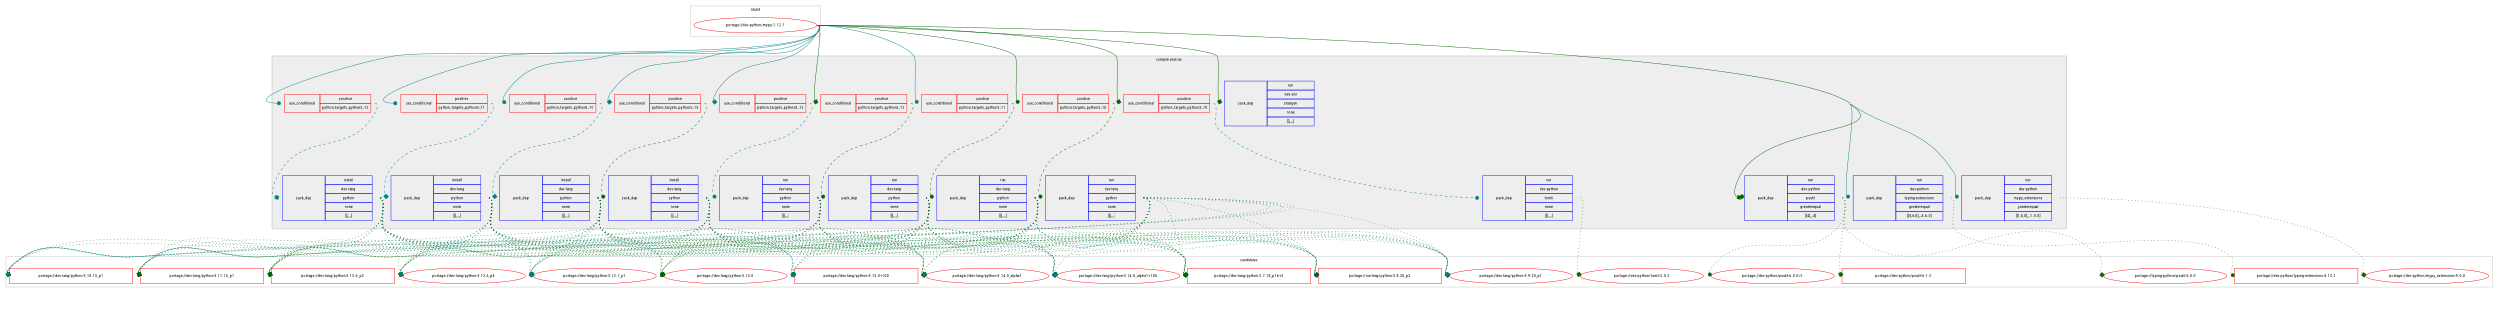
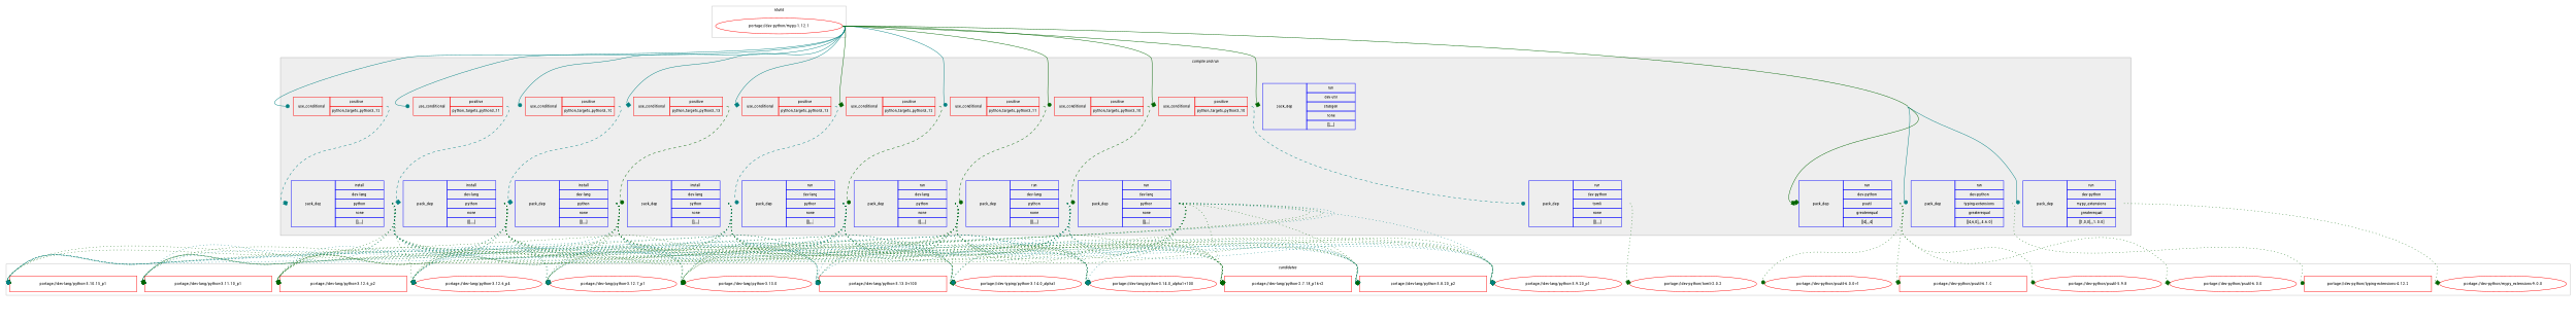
  digraph {
    compound=true
    concentrate=true
    fontname="Roboto Condensed"
    fontsize=10
    newrank=true
    rankdir=TB
    ranksep=1.5
    node [color=red fontname="Roboto Condensed" fontsize=10 shape=none]
    edge [arrowhead=box color=darkgreen fontname="Roboto Condensed" headport=w style=dotted tailport=e weight=100]
    n1 [label="portage://dev-python/mypy-1.12.1" shape=ellipse width=4]
    n2 [color=blue label=<<TABLE BORDER="0" CELLBORDER="1" CELLSPACING="0" CELLPADDING="4" WIDTH="220"><TR><TD ROWSPAN="6" CELLPADDING="30">pack_dep</TD></TR><TR><TD WIDTH="110">install</TD></TR><TR><TD>dev-lang</TD></TR><TR><TD>python</TD></TR><TR><TD>none</TD></TR><TR><TD>[[],,,,]</TD></TR></TABLE>>]
    n3 [label=<<TABLE BORDER="0" CELLBORDER="1" CELLSPACING="0" CELLPADDING="4"><TR><TD ROWSPAN="3" CELLPADDING="10">use_conditional</TD></TR><TR><TD>positive</TD></TR><TR><TD>python_targets_python3_10</TD></TR></TABLE>>]
    n4 [color=blue label=<<TABLE BORDER="0" CELLBORDER="1" CELLSPACING="0" CELLPADDING="4" WIDTH="220"><TR><TD ROWSPAN="6" CELLPADDING="30">pack_dep</TD></TR><TR><TD WIDTH="110">install</TD></TR><TR><TD>dev-lang</TD></TR><TR><TD>python</TD></TR><TR><TD>none</TD></TR><TR><TD>[[],,,,]</TD></TR></TABLE>>]
    n5 [label=<<TABLE BORDER="0" CELLBORDER="1" CELLSPACING="0" CELLPADDING="4"><TR><TD ROWSPAN="3" CELLPADDING="10">use_conditional</TD></TR><TR><TD>positive</TD></TR><TR><TD>python_targets_python3_11</TD></TR></TABLE>>]
    n6 [color=blue label=<<TABLE BORDER="0" CELLBORDER="1" CELLSPACING="0" CELLPADDING="4" WIDTH="220"><TR><TD ROWSPAN="6" CELLPADDING="30">pack_dep</TD></TR><TR><TD WIDTH="110">install</TD></TR><TR><TD>dev-lang</TD></TR><TR><TD>python</TD></TR><TR><TD>none</TD></TR><TR><TD>[[],,,,]</TD></TR></TABLE>>]
    n7 [label=<<TABLE BORDER="0" CELLBORDER="1" CELLSPACING="0" CELLPADDING="4"><TR><TD ROWSPAN="3" CELLPADDING="10">use_conditional</TD></TR><TR><TD>positive</TD></TR><TR><TD>python_targets_python3_12</TD></TR></TABLE>>]
    n8 [color=blue label=<<TABLE BORDER="0" CELLBORDER="1" CELLSPACING="0" CELLPADDING="4" WIDTH="220"><TR><TD ROWSPAN="6" CELLPADDING="30">pack_dep</TD></TR><TR><TD WIDTH="110">install</TD></TR><TR><TD>dev-lang</TD></TR><TR><TD>python</TD></TR><TR><TD>none</TD></TR><TR><TD>[[],,,,]</TD></TR></TABLE>>]
    n9 [label=<<TABLE BORDER="0" CELLBORDER="1" CELLSPACING="0" CELLPADDING="4"><TR><TD ROWSPAN="3" CELLPADDING="10">use_conditional</TD></TR><TR><TD>positive</TD></TR><TR><TD>python_targets_python3_13</TD></TR></TABLE>>]
    n10 [color=blue label=<<TABLE BORDER="0" CELLBORDER="1" CELLSPACING="0" CELLPADDING="4" WIDTH="220"><TR><TD ROWSPAN="6" CELLPADDING="30">pack_dep</TD></TR><TR><TD WIDTH="110">run</TD></TR><TR><TD>dev-lang</TD></TR><TR><TD>python</TD></TR><TR><TD>none</TD></TR><TR><TD>[[],,,,]</TD></TR></TABLE>>]
    n11 [label=<<TABLE BORDER="0" CELLBORDER="1" CELLSPACING="0" CELLPADDING="4"><TR><TD ROWSPAN="3" CELLPADDING="10">use_conditional</TD></TR><TR><TD>positive</TD></TR><TR><TD>python_targets_python3_10</TD></TR></TABLE>>]
    n12 [color=blue label=<<TABLE BORDER="0" CELLBORDER="1" CELLSPACING="0" CELLPADDING="4" WIDTH="220"><TR><TD ROWSPAN="6" CELLPADDING="30">pack_dep</TD></TR><TR><TD WIDTH="110">run</TD></TR><TR><TD>dev-python</TD></TR><TR><TD>tomli</TD></TR><TR><TD>none</TD></TR><TR><TD>[[],,,,]</TD></TR></TABLE>>]
    n13 [label=<<TABLE BORDER="0" CELLBORDER="1" CELLSPACING="0" CELLPADDING="4"><TR><TD ROWSPAN="3" CELLPADDING="10">use_conditional</TD></TR><TR><TD>positive</TD></TR><TR><TD>python_targets_python3_10</TD></TR></TABLE>>]
    n14 [color=blue label=<<TABLE BORDER="0" CELLBORDER="1" CELLSPACING="0" CELLPADDING="4" WIDTH="220"><TR><TD ROWSPAN="6" CELLPADDING="30">pack_dep</TD></TR><TR><TD WIDTH="110">run</TD></TR><TR><TD>dev-lang</TD></TR><TR><TD>python</TD></TR><TR><TD>none</TD></TR><TR><TD>[[],,,,]</TD></TR></TABLE>>]
    n15 [label=<<TABLE BORDER="0" CELLBORDER="1" CELLSPACING="0" CELLPADDING="4"><TR><TD ROWSPAN="3" CELLPADDING="10">use_conditional</TD></TR><TR><TD>positive</TD></TR><TR><TD>python_targets_python3_11</TD></TR></TABLE>>]
    n16 [color=blue label=<<TABLE BORDER="0" CELLBORDER="1" CELLSPACING="0" CELLPADDING="4" WIDTH="220"><TR><TD ROWSPAN="6" CELLPADDING="30">pack_dep</TD></TR><TR><TD WIDTH="110">run</TD></TR><TR><TD>dev-lang</TD></TR><TR><TD>python</TD></TR><TR><TD>none</TD></TR><TR><TD>[[],,,,]</TD></TR></TABLE>>]
    n17 [label=<<TABLE BORDER="0" CELLBORDER="1" CELLSPACING="0" CELLPADDING="4"><TR><TD ROWSPAN="3" CELLPADDING="10">use_conditional</TD></TR><TR><TD>positive</TD></TR><TR><TD>python_targets_python3_12</TD></TR></TABLE>>]
    n18 [color=blue label=<<TABLE BORDER="0" CELLBORDER="1" CELLSPACING="0" CELLPADDING="4" WIDTH="220"><TR><TD ROWSPAN="6" CELLPADDING="30">pack_dep</TD></TR><TR><TD WIDTH="110">run</TD></TR><TR><TD>dev-lang</TD></TR><TR><TD>python</TD></TR><TR><TD>none</TD></TR><TR><TD>[[],,,,]</TD></TR></TABLE>>]
    n19 [label=<<TABLE BORDER="0" CELLBORDER="1" CELLSPACING="0" CELLPADDING="4"><TR><TD ROWSPAN="3" CELLPADDING="10">use_conditional</TD></TR><TR><TD>positive</TD></TR><TR><TD>python_targets_python3_13</TD></TR></TABLE>>]
    n20 [color=blue label=<<TABLE BORDER="0" CELLBORDER="1" CELLSPACING="0" CELLPADDING="4" WIDTH="220"><TR><TD ROWSPAN="6" CELLPADDING="30">pack_dep</TD></TR><TR><TD WIDTH="110">run</TD></TR><TR><TD>dev-python</TD></TR><TR><TD>mypy_extensions</TD></TR><TR><TD>greaterequal</TD></TR><TR><TD>[[1,0,0],,,1.0.0]</TD></TR></TABLE>>]
    n21 [color=blue label=<<TABLE BORDER="0" CELLBORDER="1" CELLSPACING="0" CELLPADDING="4" WIDTH="220"><TR><TD ROWSPAN="6" CELLPADDING="30">pack_dep</TD></TR><TR><TD WIDTH="110">run</TD></TR><TR><TD>dev-python</TD></TR><TR><TD>psutil</TD></TR><TR><TD>greaterequal</TD></TR><TR><TD>[[4],,,4]</TD></TR></TABLE>>]
    n22 [color=blue label=<<TABLE BORDER="0" CELLBORDER="1" CELLSPACING="0" CELLPADDING="4" WIDTH="220"><TR><TD ROWSPAN="6" CELLPADDING="30">pack_dep</TD></TR><TR><TD WIDTH="110">run</TD></TR><TR><TD>dev-python</TD></TR><TR><TD>typing-extensions</TD></TR><TR><TD>greaterequal</TD></TR><TR><TD>[[4,6,0],,,4.6.0]</TD></TR></TABLE>>]
    n23 [color=blue label=<<TABLE BORDER="0" CELLBORDER="1" CELLSPACING="0" CELLPADDING="4" WIDTH="220"><TR><TD ROWSPAN="6" CELLPADDING="30">pack_dep</TD></TR><TR><TD WIDTH="110">run</TD></TR><TR><TD>dev-util</TD></TR><TR><TD>stubgen</TD></TR><TR><TD>none</TD></TR><TR><TD>[[],,,,]</TD></TR></TABLE>>]
    n24 [label="portage://dev-lang/python-3.14.0_alpha1-r100" shape=ellipse width=4]
-   n25 [label="portage://dev-lang/python-3.14.0_alpha1" shape=ellipse width=4]
+   n25 [label="portage://dev-typing/python-3.14.0_alpha1" shape=ellipse width=4]
    n26 [label="portage://dev-lang/python-3.13.0-r100" shape=box width=4]
    n27 [label="portage://dev-lang/python-3.13.0" shape=ellipse width=4]
    n28 [label="portage://dev-lang/python-3.12.7_p1" shape=ellipse width=4]
    n29 [label="portage://dev-lang/python-3.12.6_p4" shape=ellipse width=4]
    n30 [label="portage://dev-lang/python-3.12.6_p2" shape=box width=4]
    n31 [label="portage://dev-lang/python-3.11.10_p1" shape=box width=4]
    n32 [label="portage://dev-lang/python-3.10.15_p1" shape=box width=4]
    n33 [label="portage://dev-lang/python-3.9.20_p1" shape=ellipse width=4]
-   n34 [label="portage://run-lang/python-3.8.20_p2" shape=box width=4]
+   n34 [label="portage://dev-lang/python-3.8.20_p2" shape=box width=4]
    n35 [label="portage://dev-lang/python-2.7.18_p16-r2" shape=box width=4]
    n36 [label="portage://dev-python/tomli-2.0.2" shape=ellipse width=4]
    n37 [label="portage://dev-python/mypy_extensions-9.0.0" shape=ellipse width=4]
    n38 [label="portage://dev-python/psutil-6.1.0" shape=box width=4]
    n39 [label="portage://dev-python/psutil-6.0.0-r1" shape=ellipse width=4]
-   n40 [label="portage://typing-python/psutil-6.0.0" shape=ellipse width=4]
+   n40 [label="portage://dev-python/psutil-6.0.0" shape=ellipse width=4]
+   n41 [label="portage://dev-python/psutil-5.9.8" shape=ellipse width=4]
    n42 [label="portage://dev-python/typing-extensions-4.12.2" shape=box width=4]
    subgraph cluster_1 {
      color=gray
      label=<<i>ebuild</i>>
      n1
    }
    subgraph cluster_2 {
      color=gray
      label=<<i>dependencies</i>>
      subgraph cluster_3 {
        color=gray
        fillcolor="#eeeeee"
        label=<<i>compile</i>>
        style=filled
        subgraph sub_4 {
          color=gray
          fillcolor="#eeeeee"
          label=<<i>compile</i>>
          style=filled
          n3
          subgraph sub_5 {
            color=gray
            fillcolor="#eeeeee"
            label=<<i>compile</i>>
            style=filled
            n2
          }
        }
        subgraph sub_6 {
          color=gray
          fillcolor="#eeeeee"
          label=<<i>compile</i>>
          style=filled
          n5
          subgraph sub_7 {
            color=gray
            fillcolor="#eeeeee"
            label=<<i>compile</i>>
            style=filled
            n4
          }
        }
        subgraph sub_8 {
          color=gray
          fillcolor="#eeeeee"
          label=<<i>compile</i>>
          style=filled
          n7
          subgraph sub_9 {
            color=gray
            fillcolor="#eeeeee"
            label=<<i>compile</i>>
            style=filled
            n6
          }
        }
        subgraph sub_10 {
          color=gray
          fillcolor="#eeeeee"
          label=<<i>compile</i>>
          style=filled
          n9
          subgraph sub_11 {
            color=gray
            fillcolor="#eeeeee"
            label=<<i>compile</i>>
            style=filled
            n8
          }
        }
      }
      subgraph cluster_12 {
        color=gray
        fillcolor="#eeeeee"
        label=<<i>run</i>>
        style=filled
        subgraph sub_13 {
          color=gray
          fillcolor="#eeeeee"
          label=<<i>run</i>>
          style=filled
          n11
          subgraph sub_14 {
            color=gray
            fillcolor="#eeeeee"
            label=<<i>run</i>>
            style=filled
            n10
          }
        }
        subgraph sub_15 {
          color=gray
          fillcolor="#eeeeee"
          label=<<i>run</i>>
          style=filled
          n13
          subgraph sub_16 {
            color=gray
            fillcolor="#eeeeee"
            label=<<i>run</i>>
            style=filled
            n12
          }
        }
        subgraph sub_17 {
          color=gray
          fillcolor="#eeeeee"
          label=<<i>run</i>>
          style=filled
          n15
          subgraph sub_18 {
            color=gray
            fillcolor="#eeeeee"
            label=<<i>run</i>>
            style=filled
            n14
          }
        }
        subgraph sub_19 {
          color=gray
          fillcolor="#eeeeee"
          label=<<i>run</i>>
          style=filled
          n17
          subgraph sub_20 {
            color=gray
            fillcolor="#eeeeee"
            label=<<i>run</i>>
            style=filled
            n16
          }
        }
        subgraph sub_21 {
          color=gray
          fillcolor="#eeeeee"
          label=<<i>run</i>>
          style=filled
          n19
          subgraph sub_22 {
            color=gray
            fillcolor="#eeeeee"
            label=<<i>run</i>>
            style=filled
            n18
          }
        }
        subgraph sub_23 {
          color=gray
          fillcolor="#eeeeee"
          label=<<i>run</i>>
          style=filled
          n20
        }
        subgraph sub_24 {
          color=gray
          fillcolor="#eeeeee"
          label=<<i>run</i>>
          style=filled
          n21
        }
        subgraph sub_25 {
          color=gray
          fillcolor="#eeeeee"
          label=<<i>run</i>>
          style=filled
          n22
        }
        subgraph sub_26 {
          color=gray
          fillcolor="#eeeeee"
          label=<<i>run</i>>
          style=filled
          n23
        }
      }
      subgraph cluster_27 {
        color=gray
        fillcolor="#eeeeee"
        label=<<i>compile and run</i>>
        style=filled
      }
    }
    subgraph cluster_28 {
      color=gray
      label=<<i>candidates</i>>
      rank=same
      subgraph sub_29 {
        color=black
        label=<<i>candidates</i>>
        nodesep=1
        rank=same
        n37
      }
      subgraph sub_30 {
        color=black
        label=<<i>candidates</i>>
        nodesep=1
        rank=same
        n24
        n25
        n26
        n27
        n28
        n29
        n30
        n31
        n32
        n33
        n34
        n35
      }
      subgraph sub_31 {
        color=black
        label=<<i>candidates</i>>
        nodesep=1
        rank=same
        n24
        n25
        n26
        n27
        n28
        n29
        n30
        n31
        n32
        n33
        n34
        n35
      }
      subgraph sub_32 {
        color=black
        label=<<i>candidates</i>>
        nodesep=1
        rank=same
        n24
        n25
        n26
        n27
        n28
        n29
        n30
        n31
        n32
        n33
        n34
        n35
      }
      subgraph sub_33 {
        color=black
        label=<<i>candidates</i>>
        nodesep=1
        rank=same
        n24
        n25
        n26
        n27
        n28
        n29
        n30
        n31
        n32
        n33
        n34
        n35
      }
      subgraph sub_34 {
        color=black
        label=<<i>candidates</i>>
        nodesep=1
        rank=same
        n24
        n25
        n26
        n27
        n28
        n29
        n30
        n31
        n32
        n33
        n34
        n35
      }
      subgraph sub_35 {
        color=black
        label=<<i>candidates</i>>
        nodesep=1
        rank=same
        n36
      }
      subgraph sub_36 {
        color=black
        label=<<i>candidates</i>>
        nodesep=1
        rank=same
        n24
        n25
        n26
        n27
        n28
        n29
        n30
        n31
        n32
        n33
        n34
        n35
      }
      subgraph sub_37 {
        color=black
        label=<<i>candidates</i>>
        nodesep=1
        rank=same
        n24
        n25
        n26
        n27
        n28
        n29
        n30
        n31
        n32
        n33
        n34
        n35
      }
      subgraph sub_38 {
        color=black
        label=<<i>candidates</i>>
        nodesep=1
        rank=same
        n24
        n25
        n26
        n27
        n28
        n29
        n30
        n31
        n32
        n33
        n34
        n35
      }
      subgraph sub_39 {
        color=black
        label=<<i>candidates</i>>
        nodesep=1
        rank=same
        n38
        n39
        n40
+       n41
      }
      subgraph sub_40 {
        color=black
        label=<<i>candidates</i>>
        nodesep=1
        rank=same
        n42
      }
      subgraph sub_41 {
        color=black
        label=<<i>candidates</i>>
        nodesep=1
        rank=same
      }
    }
    n1 -> n3 [arrowhead=dot color=teal style=solid weight=20]
    n1 -> n5 [arrowhead=dot color=teal style=solid weight=20]
    n1 -> n7 [arrowhead=dot color=teal style=solid weight=20]
    n1 -> n9 [color=teal style=solid weight=20]
    n1 -> n11 [arrowhead=dot style=solid weight=20]
    n1 -> n13 [style=solid weight=20]
    n1 -> n15 [arrowhead=dot color=teal style=solid weight=20]
    n1 -> n17 [style=solid weight=20]
    n1 -> n19 [color=teal style=solid weight=20]
    n1 -> n20 [arrowhead=dot color=teal style=solid weight=20]
    n1 -> n21 [style=solid weight=20]
    n1 -> n22 [arrowhead=dot color=teal style=solid weight=20]
    n1 -> n23 [style=solid weight=20]
    n2 -> n24 [color=teal]
    n2 -> n25 [color=teal]
    n2 -> n26 [arrowhead=dot color=teal]
    n2 -> n27 [arrowhead=dot]
    n2 -> n28 [arrowhead=dot]
    n2 -> n29
    n2 -> n30 [arrowhead=dot]
    n2 -> n31
    n2 -> n32 [color=teal]
    n2 -> n33
    n2 -> n34
    n2 -> n35 [arrowhead=dot]
    n3 -> n2 [color=teal style=dashed weight=20]
    n4 -> n24 [arrowhead=dot color=teal]
    n4 -> n25
    n4 -> n26 [arrowhead=dot color=teal]
    n4 -> n27 [arrowhead=dot color=teal]
    n4 -> n28 [arrowhead=dot]
    n4 -> n29 [arrowhead=dot]
    n4 -> n30 [arrowhead=dot color=teal]
    n4 -> n31 [color=teal]
    n4 -> n32
    n4 -> n33
    n4 -> n34 [arrowhead=dot]
    n4 -> n35
    n5 -> n4 [color=teal style=dashed weight=20]
    n6 -> n24
    n6 -> n25
    n6 -> n26 [color=teal]
    n6 -> n27 [arrowhead=dot]
    n6 -> n28 [color=teal]
    n6 -> n29
    n6 -> n30 [arrowhead=dot]
    n6 -> n31 [color=teal]
    n6 -> n32
    n6 -> n33
    n6 -> n34 [arrowhead=dot color=teal]
    n6 -> n35 [arrowhead=dot color=teal]
    n7 -> n6 [color=teal style=dashed weight=20]
    n8 -> n24
    n8 -> n25
    n8 -> n26 [arrowhead=dot]
    n8 -> n27 [arrowhead=dot color=teal]
    n8 -> n28 [color=teal]
    n8 -> n29 [arrowhead=dot color=teal]
    n8 -> n30 [arrowhead=dot]
    n8 -> n31 [color=teal]
    n8 -> n32
    n8 -> n33 [color=teal]
    n8 -> n34 [color=teal]
    n8 -> n35
    n9 -> n8 [arrowhead=dot style=dashed weight=20]
    n10 -> n24 [color=teal]
    n10 -> n25
    n10 -> n26 [color=teal]
    n10 -> n27
    n10 -> n28 [arrowhead=dot]
    n10 -> n29
    n10 -> n30
    n10 -> n31
    n10 -> n32 [arrowhead=dot color=teal]
    n10 -> n33 [color=teal]
    n10 -> n34 [arrowhead=dot]
    n10 -> n35 [arrowhead=dot]
    n11 -> n10 [arrowhead=dot style=dashed weight=20]
    n12 -> n36
    n13 -> n12 [arrowhead=dot color=teal style=dashed weight=20]
    n14 -> n24 [color=teal]
    n14 -> n25 [arrowhead=dot color=teal]
    n14 -> n26 [arrowhead=dot color=teal]
    n14 -> n27
    n14 -> n28
    n14 -> n29 [color=teal]
    n14 -> n30
    n14 -> n31 [arrowhead=dot color=teal]
    n14 -> n32 [arrowhead=dot color=teal]
    n14 -> n33 [color=teal]
    n14 -> n34 [arrowhead=dot color=teal]
    n14 -> n35 [arrowhead=dot]
    n15 -> n14 [arrowhead=dot style=dashed weight=20]
    n16 -> n24 [arrowhead=dot]
    n16 -> n25 [arrowhead=dot]
    n16 -> n26 [arrowhead=dot]
    n16 -> n27 [arrowhead=dot]
    n16 -> n28 [arrowhead=dot]
    n16 -> n29
    n16 -> n30 [arrowhead=dot]
    n16 -> n31 [arrowhead=dot]
    n16 -> n32 [arrowhead=dot color=teal]
    n16 -> n33
    n16 -> n34 [color=teal]
    n16 -> n35 [arrowhead=dot]
    n17 -> n16 [arrowhead=dot style=dashed weight=20]
    n18 -> n24 [color=teal]
    n18 -> n25 [arrowhead=dot color=teal]
    n18 -> n26 [arrowhead=dot color=teal]
    n18 -> n27 [arrowhead=dot]
    n18 -> n28 [color=teal]
    n18 -> n29 [color=teal]
    n18 -> n30
    n18 -> n31
    n18 -> n32 [arrowhead=dot color=teal]
    n18 -> n33 [color=teal]
    n18 -> n34 [arrowhead=dot]
    n18 -> n35
    n19 -> n18 [arrowhead=dot color=teal style=dashed weight=20]
    n20 -> n37
    n21 -> n38
    n21 -> n39 [arrowhead=dot]
    n21 -> n40
+   n21 -> n41 [arrowhead=dot]
    n22 -> n42 [arrowhead=dot]
  }
